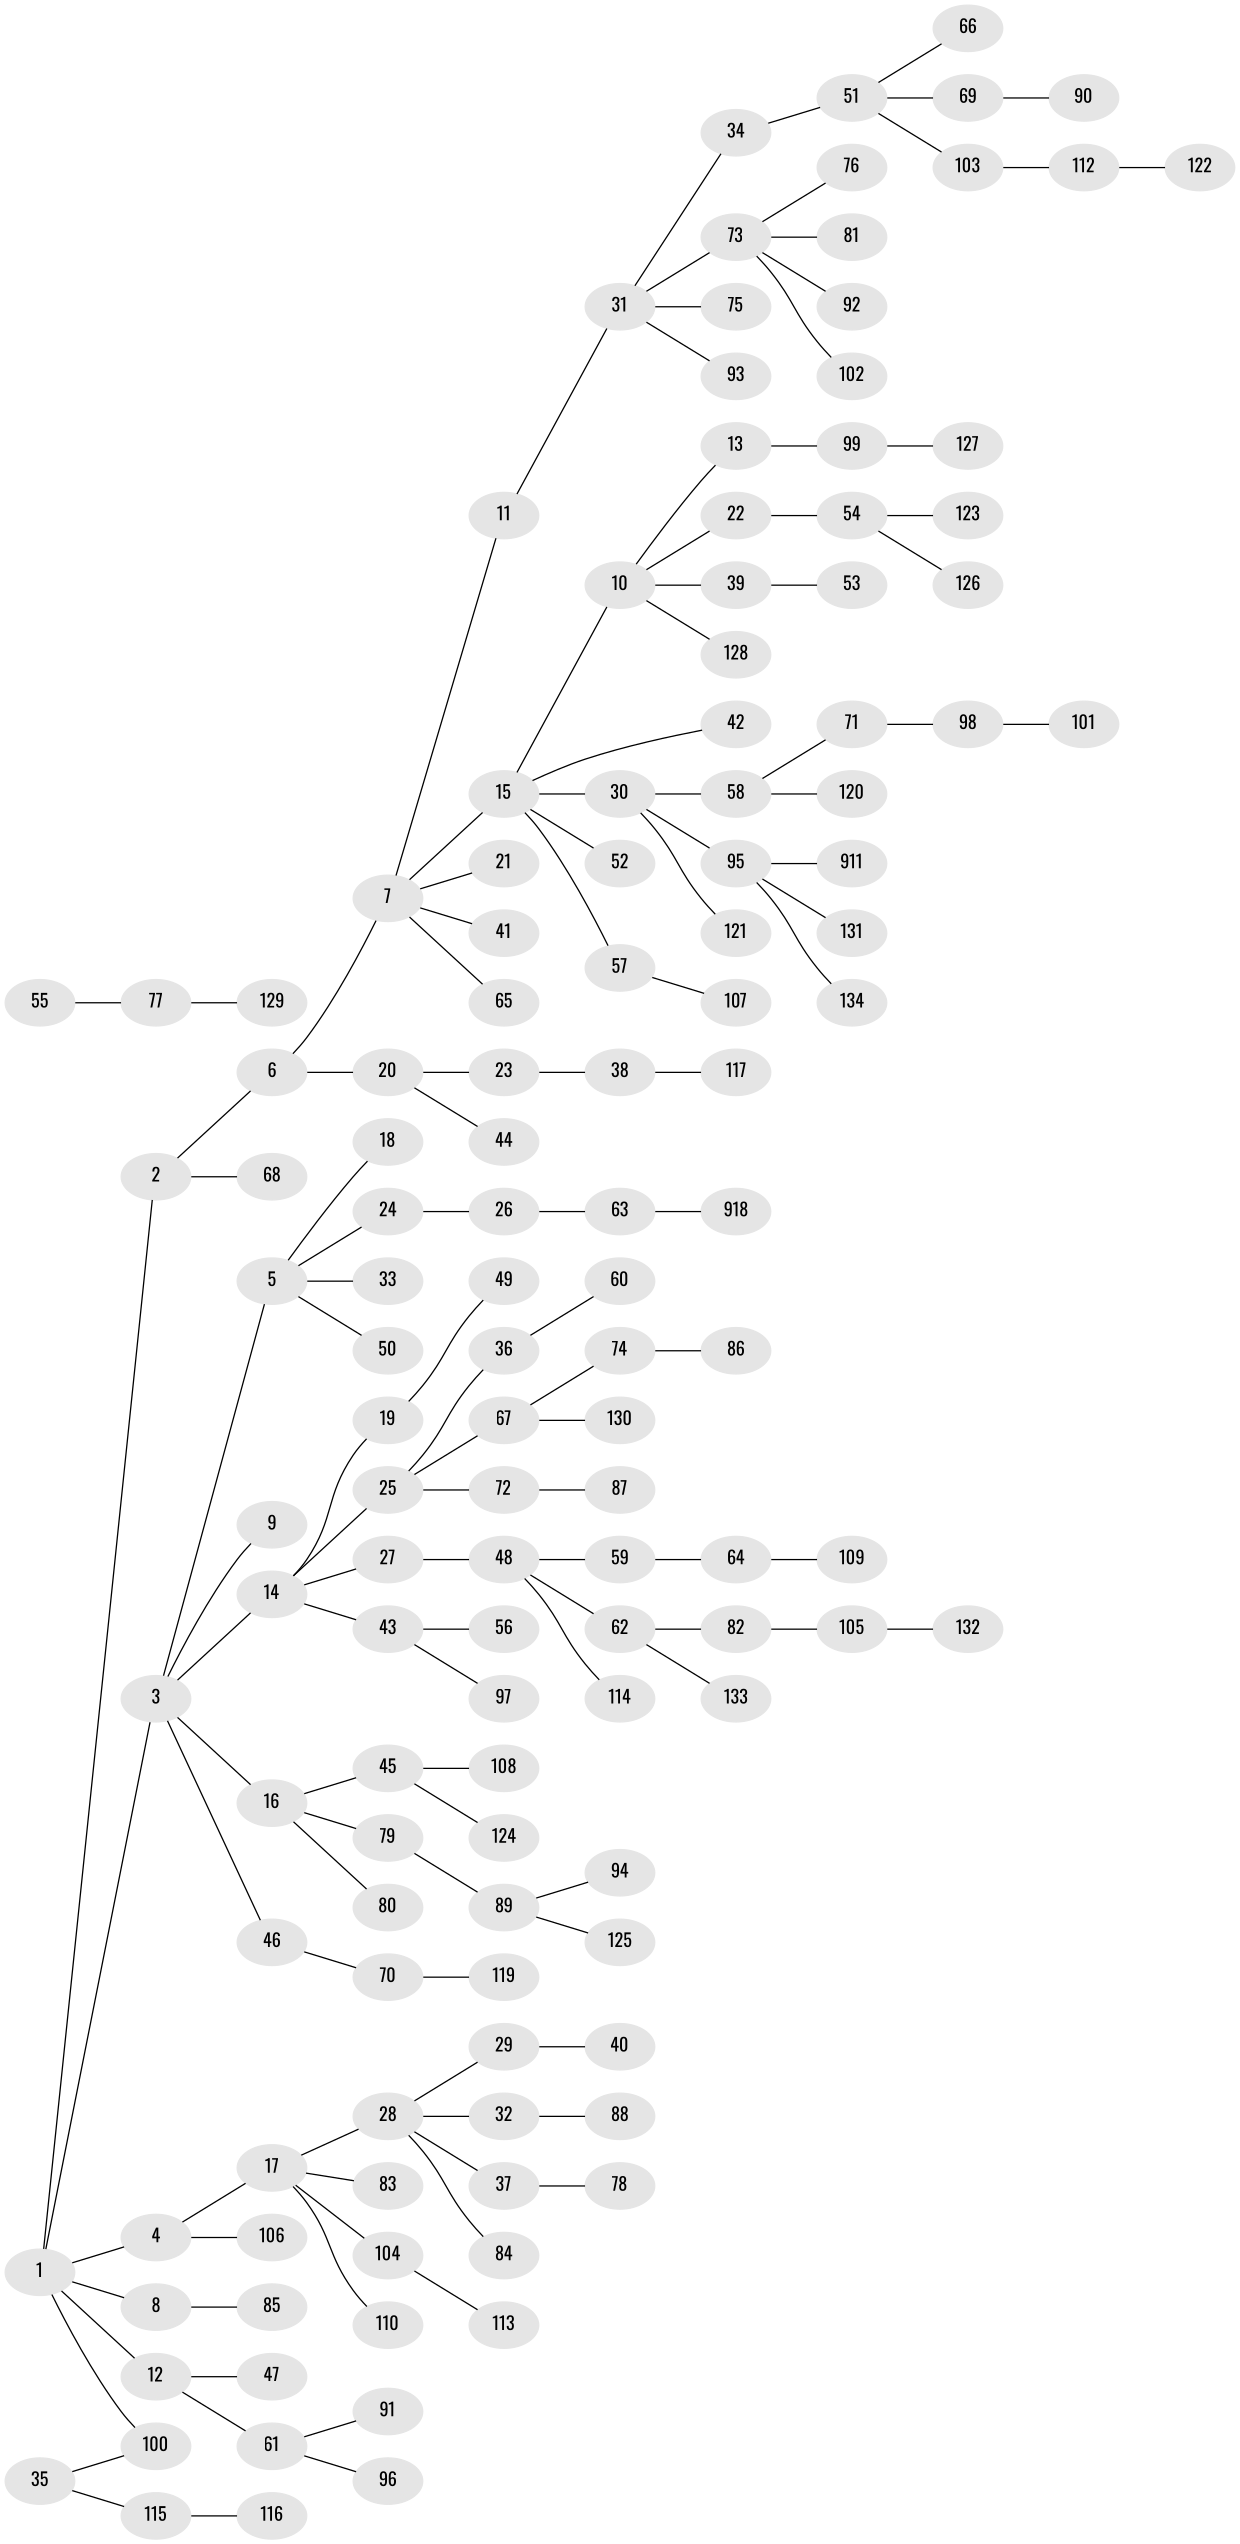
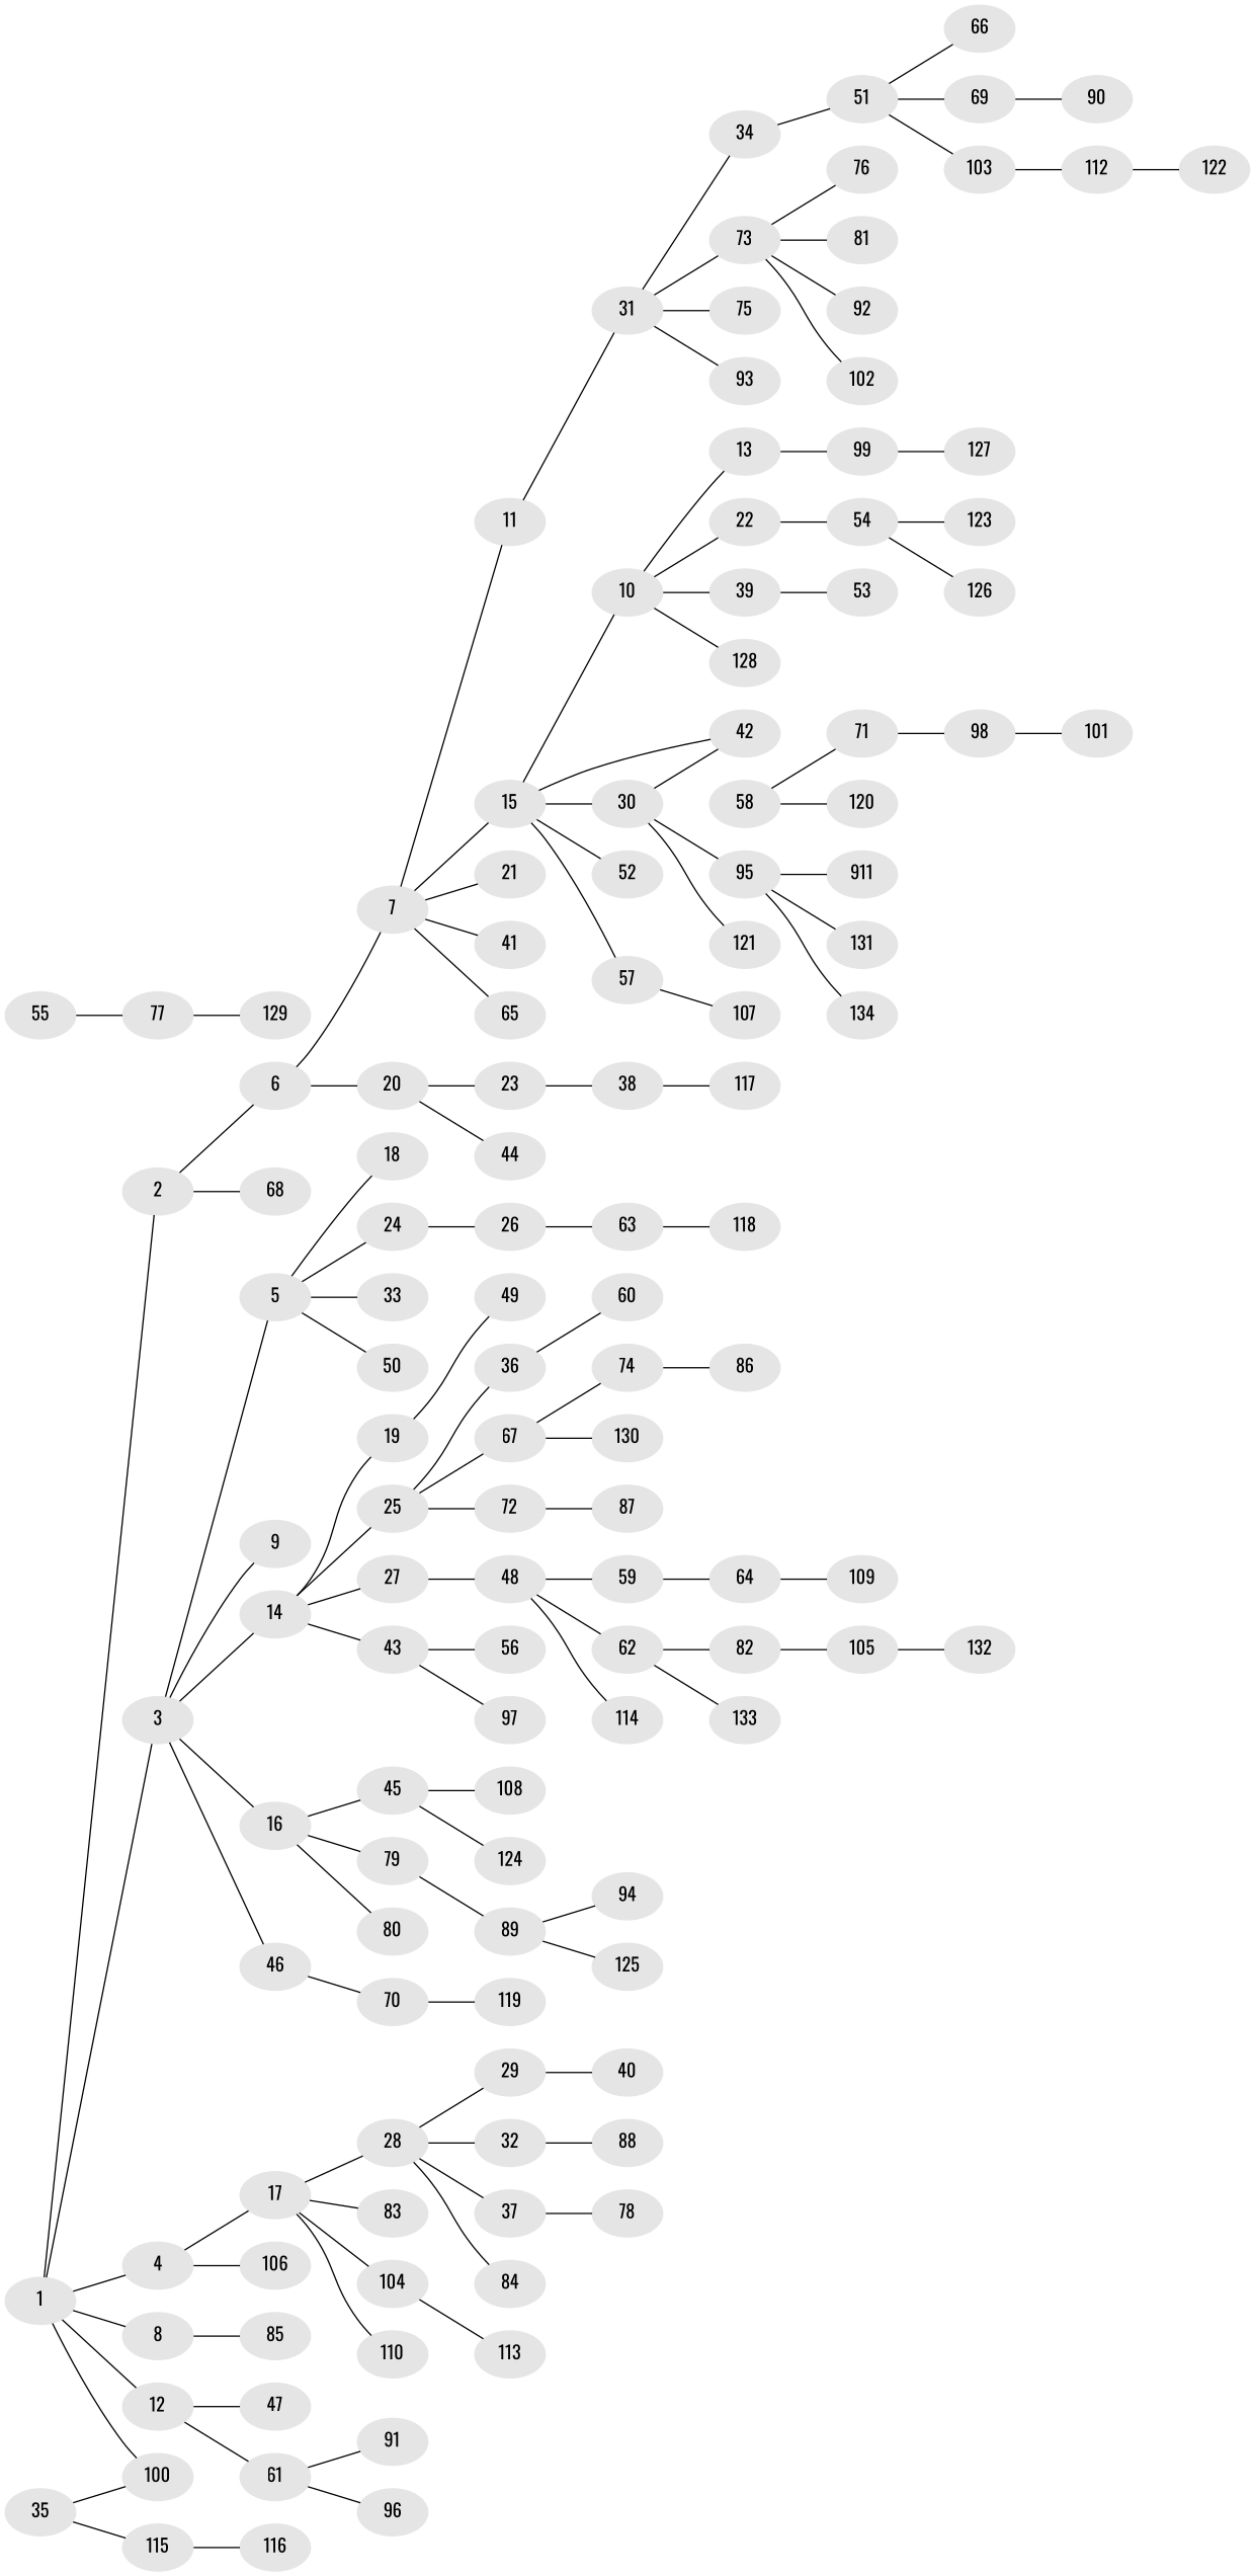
  graph {
    fontname=Oswald
    rankdir=LR
    node [color=gray90 fontname=Oswald style=filled]
    edge [fontname=Oswald]
    1
    2
    3
    4
    8
    12
    100
    6
    68
    5
    9
    14
    16
    46
    17
    106
    85
    47
    61
    35
    115
    7
    20
    18
    24
    33
    50
    19
    25
    27
    43
    45
    79
    80
    70
    28
    83
    104
    110
    26
    11
    15
    21
    41
    65
    23
    44
    10
    13
    22
    39
    128
    31
    30
    42
    52
    57
    99
    54
    53
    34
    73
    75
    93
    91
    96
    127
    49
    36
    67
    72
    48
    56
    97
    58
    95
    121
    107
    108
    124
    89
    29
    32
    37
    84
    113
    38
    123
    126
    117
    63
    60
    74
    130
    87
-   118 [label=918]
+   118
    59
    62
    114
    40
    88
    78
    71
    120
    n105 [label=911]
    131
    134
    51
    76
    81
    92
    102
    66
    69
    103
    116
    119
    55
    77
    64
    82
    133
    90
    112
    129
    98
    109
    105
    86
    101
    94
    125
    132
    122
    1 -- 2
    1 -- 3
    1 -- 4
    1 -- 8
    1 -- 12
    1 -- 100
    2 -- 6
    2 -- 68
    3 -- 5
    3 -- 9
    3 -- 14
    3 -- 16
    3 -- 46
    4 -- 17
    4 -- 106
    8 -- 85
    12 -- 47
    12 -- 61
    6 -- 7
    6 -- 20
    5 -- 18
    5 -- 24
    5 -- 33
    5 -- 50
    14 -- 19
    14 -- 25
    14 -- 27
    14 -- 43
    16 -- 45
    16 -- 79
    16 -- 80
    46 -- 70
    17 -- 28
    17 -- 83
    17 -- 104
    17 -- 110
    61 -- 91
    61 -- 96
    35 -- 100
    35 -- 115
    115 -- 116
    7 -- 11
    7 -- 15
    7 -- 21
    7 -- 41
    7 -- 65
    20 -- 23
    20 -- 44
    24 -- 26
    19 -- 49
    25 -- 36
    25 -- 67
    25 -- 72
    27 -- 48
    43 -- 56
    43 -- 97
    45 -- 108
    45 -- 124
    79 -- 89
    70 -- 119
    28 -- 29
    28 -- 32
    28 -- 37
    28 -- 84
    104 -- 113
    26 -- 63
    11 -- 31
    15 -- 10
    15 -- 30
    15 -- 42
    15 -- 52
    15 -- 57
    23 -- 38
    10 -- 13
    10 -- 22
    10 -- 39
    10 -- 128
    13 -- 99
    22 -- 54
    39 -- 53
    31 -- 34
    31 -- 73
    31 -- 75
    31 -- 93
-   30 -- 58
+   30 -- 42
    30 -- 95
    30 -- 121
    57 -- 107
    99 -- 127
    54 -- 123
    54 -- 126
    34 -- 51
    73 -- 76
    73 -- 81
    73 -- 92
    73 -- 102
    36 -- 60
    67 -- 74
    67 -- 130
    72 -- 87
    48 -- 59
    48 -- 62
    48 -- 114
    58 -- 71
    58 -- 120
    95 -- n105
    95 -- 131
    95 -- 134
    89 -- 94
    89 -- 125
    29 -- 40
    32 -- 88
    37 -- 78
    38 -- 117
    63 -- 118
    74 -- 86
    59 -- 64
    62 -- 82
    62 -- 133
    71 -- 98
    51 -- 66
    51 -- 69
    51 -- 103
    69 -- 90
    103 -- 112
    55 -- 77
    77 -- 129
    64 -- 109
    82 -- 105
    112 -- 122
    98 -- 101
    105 -- 132
  }
